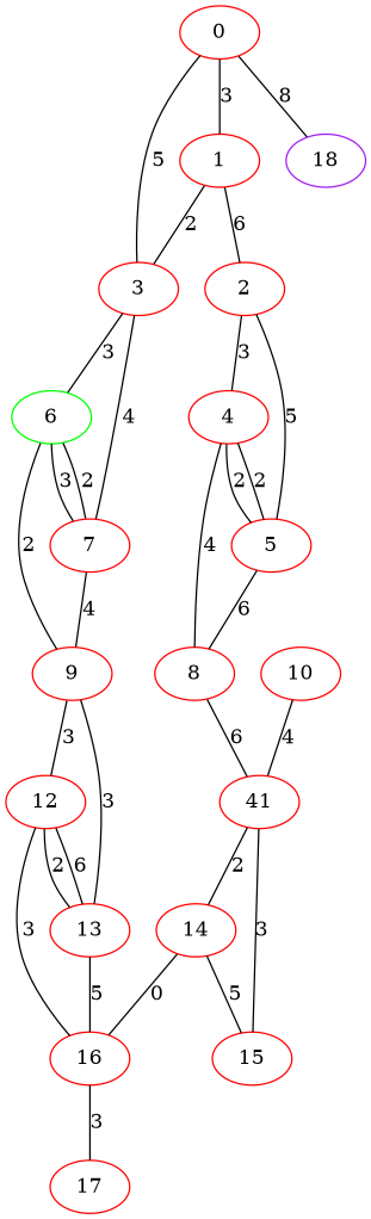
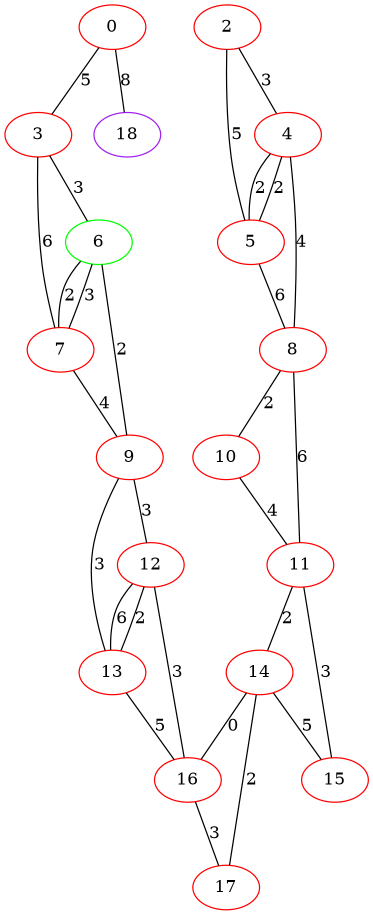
  graph {
    node [color=red weight=1]
    0
-   1
    3
    18 [color=purple weight=4]
    2
    6 [color=green weight=2]
    7
    4
    5
    8
    9
    10
-   11 [label=41]
+   11
    12
    13
    14
    15
    16
    17
-   0 -- 1 [label=3]
    0 -- 3 [label=5]
    0 -- 18 [label=8]
-   1 -- 3 [label=2]
-   1 -- 2 [label=6]
    3 -- 6 [label=3]
-   3 -- 7 [label=4]
+   3 -- 7 [label=6]
    2 -- 4 [label=3]
    2 -- 5 [label=5]
    6 -- 7 [label=3]
    6 -- 7 [label=2]
    6 -- 9 [label=2]
    7 -- 9 [label=4]
    4 -- 5 [label=2]
    4 -- 5 [label=2]
    4 -- 8 [label=4]
    5 -- 8 [label=6]
+   8 -- 10 [label=2]
    8 -- 11 [label=6]
    9 -- 12 [label=3]
    9 -- 13 [label=3]
    10 -- 11 [label=4]
    11 -- 14 [label=2]
    11 -- 15 [label=3]
    12 -- 13 [label=2]
    12 -- 13 [label=6]
    12 -- 16 [label=3]
    13 -- 16 [label=5]
    14 -- 15 [label=5]
    14 -- 16 [label=0]
+   14 -- 17 [label=2]
    16 -- 17 [label=3]
  }
